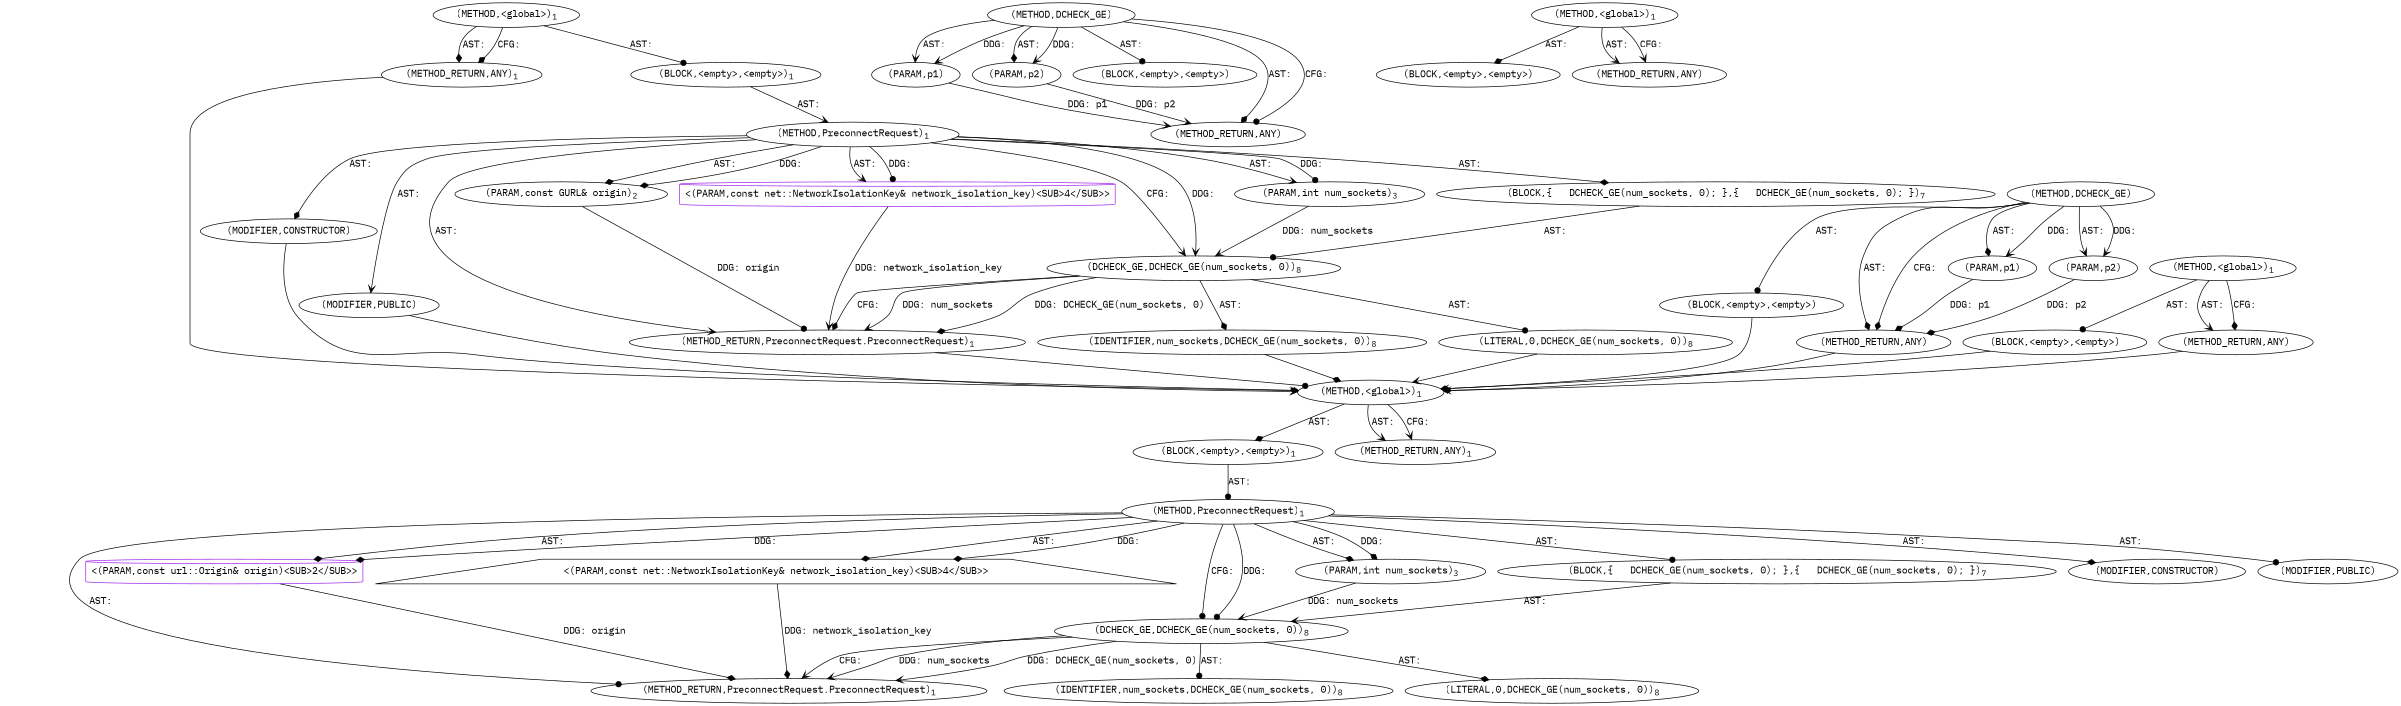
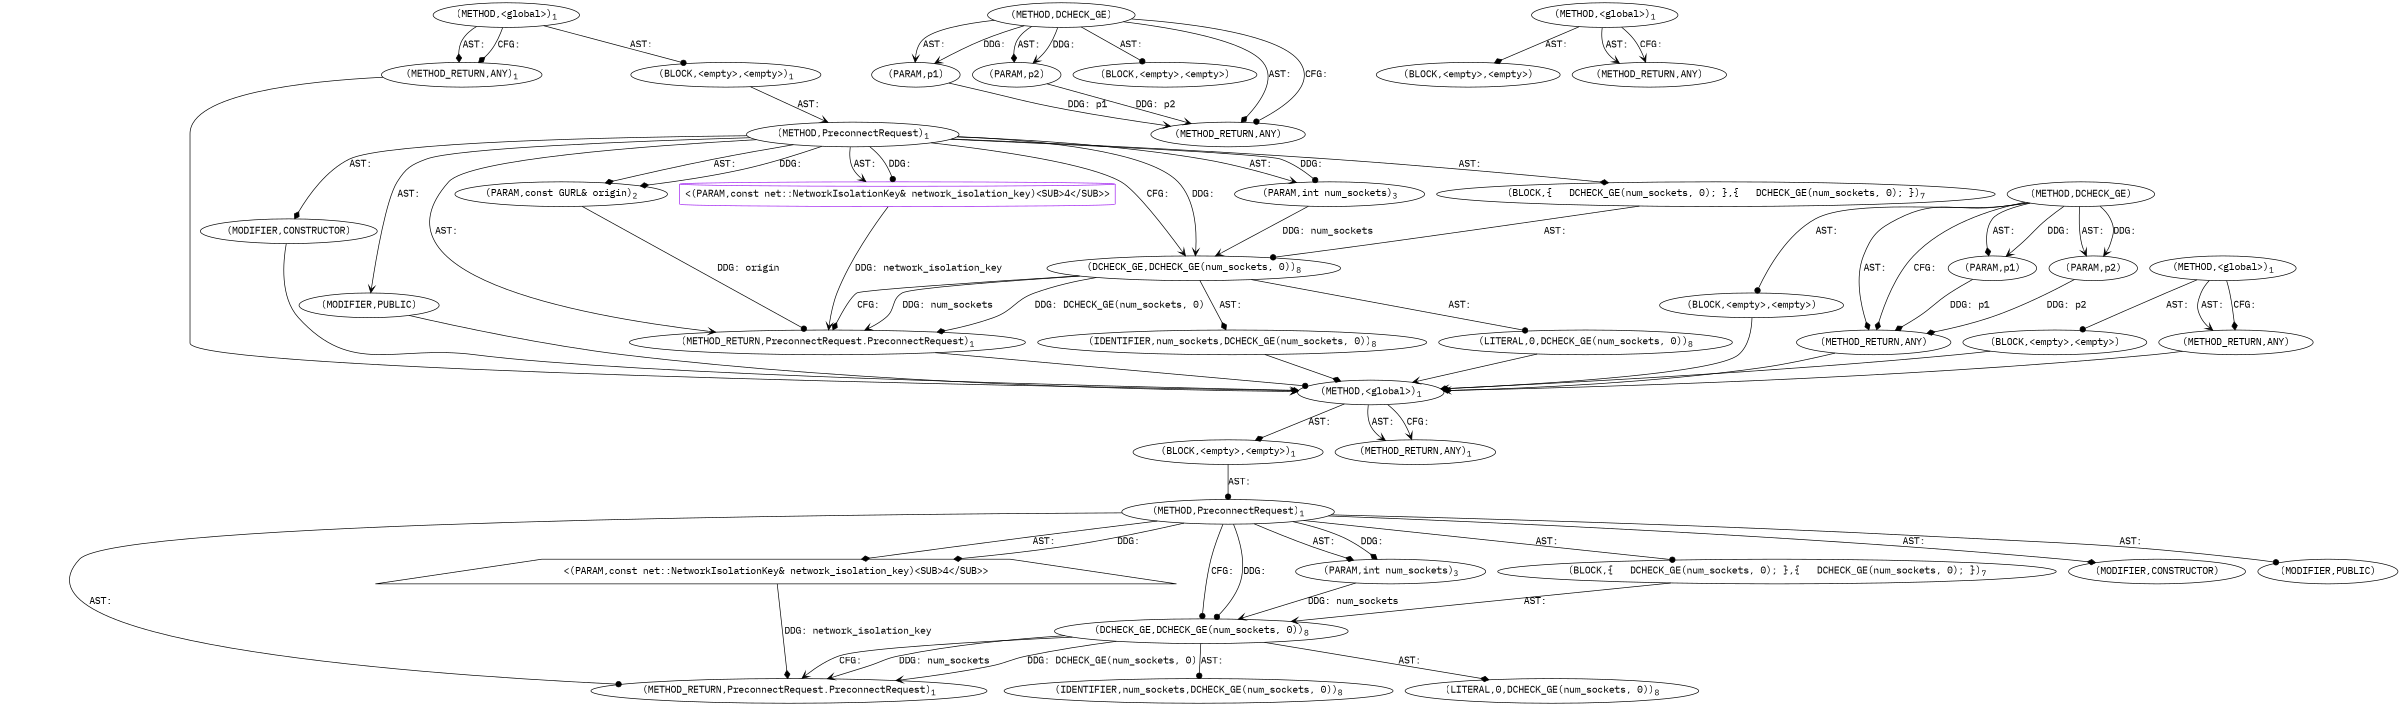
  digraph {
    fontname="IBM Plex Mono"
    node [fontname="IBM Plex Mono"]
    edge [arrowhead=diamond fontname="IBM Plex Mono"]
    n1 [label=<(METHOD,&lt;global&gt;)<SUB>1</SUB>>]
    n2 [label=<(BLOCK,&lt;empty&gt;,&lt;empty&gt;)<SUB>1</SUB>>]
    n3 [label=<(METHOD_RETURN,ANY)<SUB>1</SUB>>]
    n4 [label=<(METHOD,PreconnectRequest)<SUB>1</SUB>>]
    n5 [label=<(PARAM,const GURL&amp; origin)<SUB>2</SUB>>]
    n6 [label=<(PARAM,int num_sockets)<SUB>3</SUB>>]
    n7 [label="<(PARAM,const net::NetworkIsolationKey&amp; network_isolation_key)<SUB>4</SUB>>" color=purple shape=cylinder]
    n8 [label=<(BLOCK,{   DCHECK_GE(num_sockets, 0); },{   DCHECK_GE(num_sockets, 0); })<SUB>7</SUB>>]
    n9 [label=<(DCHECK_GE,DCHECK_GE(num_sockets, 0))<SUB>8</SUB>>]
    n10 [label=<(MODIFIER,CONSTRUCTOR)>]
    n11 [label=<(MODIFIER,PUBLIC)>]
    n12 [label=<(METHOD_RETURN,PreconnectRequest.PreconnectRequest)<SUB>1</SUB>>]
    n13 [label=<(IDENTIFIER,num_sockets,DCHECK_GE(num_sockets, 0))<SUB>8</SUB>>]
    n14 [label=<(LITERAL,0,DCHECK_GE(num_sockets, 0))<SUB>8</SUB>>]
    n15 [label=<(METHOD,&lt;global&gt;)<SUB>1</SUB>>]
    n16 [label=<(METHOD,DCHECK_GE)>]
    n17 [label=<(PARAM,p1)>]
    n18 [label=<(PARAM,p2)>]
    n19 [label=<(BLOCK,&lt;empty&gt;,&lt;empty&gt;)>]
    n20 [label=<(METHOD_RETURN,ANY)>]
    n21 [label=<(METHOD,&lt;global&gt;)<SUB>1</SUB>>]
    n22 [label=<(BLOCK,&lt;empty&gt;,&lt;empty&gt;)>]
    n23 [label=<(METHOD_RETURN,ANY)>]
    n24 [label=<(BLOCK,&lt;empty&gt;,&lt;empty&gt;)<SUB>1</SUB>>]
    n25 [label=<(METHOD_RETURN,ANY)<SUB>1</SUB>>]
    n26 [label=<(METHOD,PreconnectRequest)<SUB>1</SUB>>]
-   n27 [label="<(PARAM,const url::Origin&amp; origin)<SUB>2</SUB>>" color=purple shape=cylinder]
    n28 [label=<(PARAM,int num_sockets)<SUB>3</SUB>>]
    n29 [label="<(PARAM,const net::NetworkIsolationKey&amp; network_isolation_key)<SUB>4</SUB>>" color=black shape=trapezium]
    n30 [label=<(BLOCK,{   DCHECK_GE(num_sockets, 0); },{   DCHECK_GE(num_sockets, 0); })<SUB>7</SUB>>]
    n31 [label=<(DCHECK_GE,DCHECK_GE(num_sockets, 0))<SUB>8</SUB>>]
    n32 [label=<(MODIFIER,CONSTRUCTOR)>]
    n33 [label=<(MODIFIER,PUBLIC)>]
    n34 [label=<(METHOD_RETURN,PreconnectRequest.PreconnectRequest)<SUB>1</SUB>>]
    n35 [label=<(IDENTIFIER,num_sockets,DCHECK_GE(num_sockets, 0))<SUB>8</SUB>>]
    n36 [label=<(LITERAL,0,DCHECK_GE(num_sockets, 0))<SUB>8</SUB>>]
    n37 [label=<(METHOD,DCHECK_GE)>]
    n38 [label=<(PARAM,p1)>]
    n39 [label=<(PARAM,p2)>]
    n40 [label=<(BLOCK,&lt;empty&gt;,&lt;empty&gt;)>]
    n41 [label=<(METHOD_RETURN,ANY)>]
    n42 [label=<(METHOD,&lt;global&gt;)<SUB>1</SUB>>]
    n43 [label=<(BLOCK,&lt;empty&gt;,&lt;empty&gt;)>]
    n44 [label=<(METHOD_RETURN,ANY)>]
    n1 -> n2 [label="AST: " arrowhead=dot]
    n1 -> n3 [label="AST: "]
    n1 -> n3 [label="CFG: "]
    n2 -> n4 [label="AST: " arrowhead=vee]
    n3 -> n15 [arrowhead=vee]
    n4 -> n5 [label="AST: "]
    n4 -> n5 [label="DDG: "]
    n4 -> n6 [label="AST: " arrowhead=vee]
    n4 -> n6 [label="DDG: " arrowhead=dot]
    n4 -> n7 [label="AST: " arrowhead=vee]
    n4 -> n7 [label="DDG: " arrowhead=dot]
    n4 -> n8 [label="AST: "]
    n4 -> n9 [label="CFG: " arrowhead=vee]
    n4 -> n9 [label="DDG: " arrowhead=vee]
    n4 -> n10 [label="AST: "]
    n4 -> n11 [label="AST: " arrowhead=vee]
    n4 -> n12 [label="AST: " arrowhead=vee]
    n5 -> n12 [label="DDG: origin" arrowhead=dot]
    n6 -> n9 [label="DDG: num_sockets" arrowhead=vee]
    n7 -> n12 [label="DDG: network_isolation_key" arrowhead=vee]
    n8 -> n9 [label="AST: " arrowhead=dot]
    n9 -> n12 [label="CFG: "]
    n9 -> n12 [label="DDG: num_sockets" arrowhead=vee]
    n9 -> n12 [label="DDG: DCHECK_GE(num_sockets, 0)"]
    n9 -> n13 [label="AST: "]
    n9 -> n14 [label="AST: " arrowhead=dot]
    n10 -> n15
    n11 -> n15 [arrowhead=vee]
    n12 -> n15 [arrowhead=dot]
    n13 -> n15
    n14 -> n15 [arrowhead=vee]
    n15 -> n24 [label="AST: "]
    n15 -> n25 [label="AST: " arrowhead=vee]
    n15 -> n25 [label="CFG: " arrowhead=vee]
    n16 -> n17 [label="AST: "]
    n16 -> n17 [label="DDG: " arrowhead=vee]
    n16 -> n18 [label="AST: " arrowhead=vee]
    n16 -> n18 [label="DDG: " arrowhead=vee]
    n16 -> n19 [label="AST: " arrowhead=dot]
    n16 -> n20 [label="AST: "]
    n16 -> n20 [label="CFG: "]
    n17 -> n20 [label="DDG: p1"]
    n18 -> n20 [label="DDG: p2"]
    n19 -> n15 [arrowhead=vee]
    n20 -> n15
    n21 -> n22 [label="AST: " arrowhead=dot]
    n21 -> n23 [label="AST: " arrowhead=vee]
    n21 -> n23 [label="CFG: "]
    n22 -> n15
    n23 -> n15 [arrowhead=vee]
    n24 -> n26 [label="AST: " arrowhead=dot]
-   n26 -> n27 [label="AST: "]
-   n26 -> n27 [label="DDG: "]
    n26 -> n28 [label="AST: "]
    n26 -> n28 [label="DDG: "]
    n26 -> n29 [label="AST: "]
    n26 -> n29 [label="DDG: "]
    n26 -> n30 [label="AST: " arrowhead=dot]
    n26 -> n31 [label="CFG: " arrowhead=dot]
    n26 -> n31 [label="DDG: " arrowhead=dot]
    n26 -> n32 [label="AST: "]
    n26 -> n33 [label="AST: " arrowhead=dot]
    n26 -> n34 [label="AST: " arrowhead=dot]
-   n27 -> n34 [label="DDG: origin"]
    n28 -> n31 [label="DDG: num_sockets" arrowhead=vee]
    n29 -> n34 [label="DDG: network_isolation_key"]
    n30 -> n31 [label="AST: " arrowhead=vee]
    n31 -> n34 [label="CFG: " arrowhead=vee]
    n31 -> n34 [label="DDG: num_sockets" arrowhead=vee]
    n31 -> n34 [label="DDG: DCHECK_GE(num_sockets, 0)" arrowhead=vee]
    n31 -> n35 [label="AST: " arrowhead=dot]
    n31 -> n36 [label="AST: "]
    n37 -> n38 [label="AST: " arrowhead=vee]
    n37 -> n38 [label="DDG: " arrowhead=vee]
    n37 -> n39 [label="AST: "]
    n37 -> n39 [label="DDG: " arrowhead=vee]
    n37 -> n40 [label="AST: " arrowhead=dot]
    n37 -> n41 [label="AST: "]
    n37 -> n41 [label="CFG: " arrowhead=dot]
    n38 -> n41 [label="DDG: p1" arrowhead=vee]
    n39 -> n41 [label="DDG: p2" arrowhead=vee]
    n42 -> n43 [label="AST: "]
    n42 -> n44 [label="AST: " arrowhead=vee]
    n42 -> n44 [label="CFG: " arrowhead=vee]
  }
